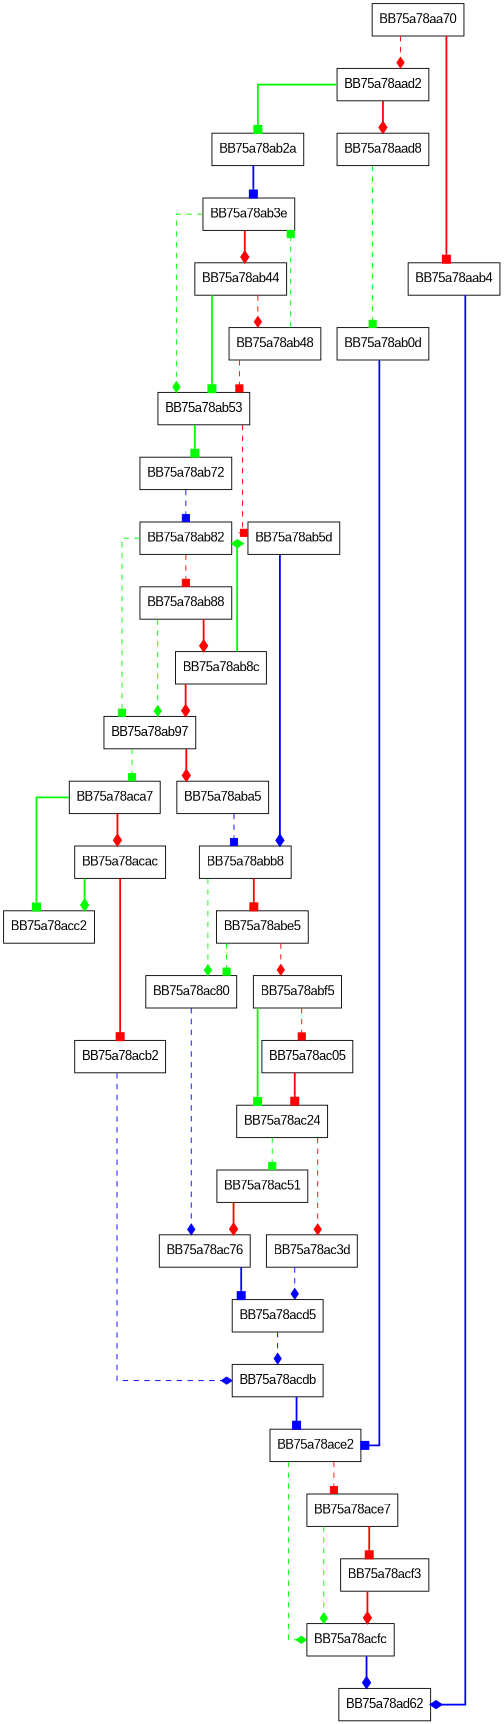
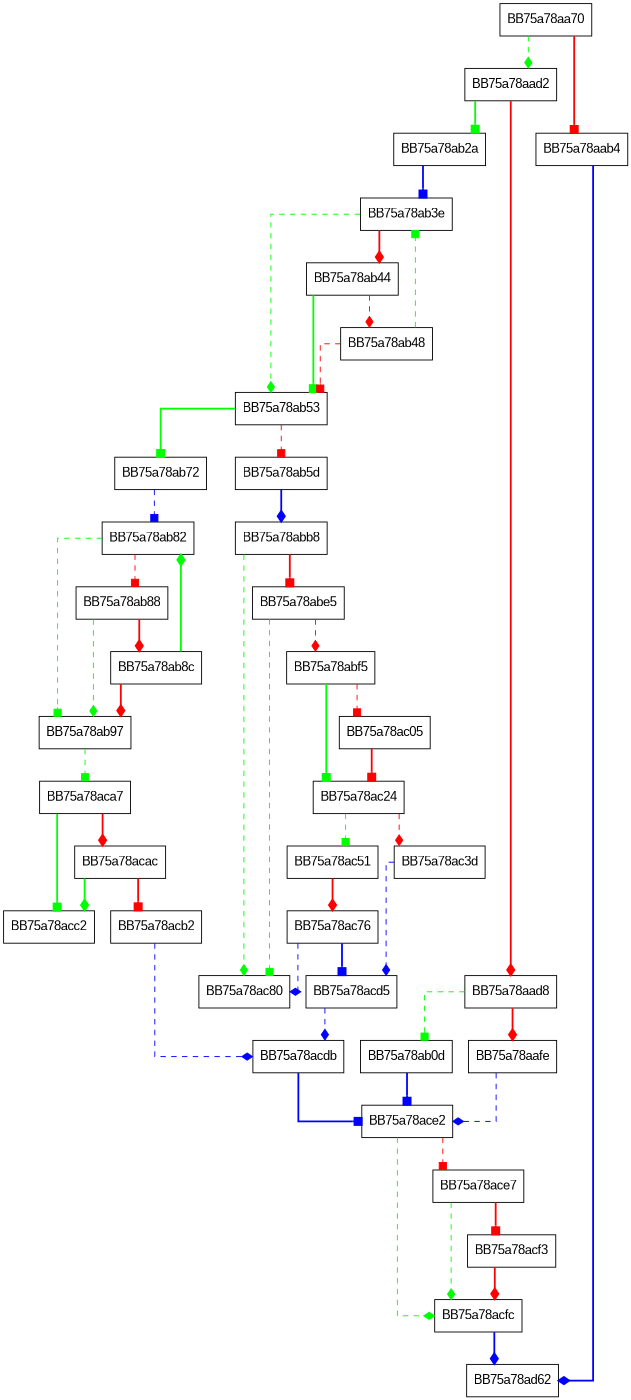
  digraph {
    fontname="Liberation Sans"
    splines=ortho
    node [fontname="Liberation Sans" shape=box]
    edge [arrowhead=diamond color=red fontname="Liberation Sans" style=bold]
    BB75a78aa70
    BB75a78aad2
    BB75a78aab4
    BB75a78ab2a
    BB75a78aad8
    n6 [label=BB75a78ad62]
    BB75a78ab3e
    BB75a78ab0d
+   BB75a78aafe
    BB75a78ab53
    BB75a78ab44
    BB75a78ace2
    BB75a78acfc
    BB75a78ace7
    BB75a78acf3
    BB75a78ab72
    BB75a78ab5d
    BB75a78ab48
    BB75a78ab82
    BB75a78abb8
    BB75a78ab97
    BB75a78ab88
    BB75a78ac80
    BB75a78abe5
    BB75a78ac76
    BB75a78abf5
    BB75a78aca7
-   BB75a78aba5
    BB75a78ab8c
    BB75a78acc2
    BB75a78acac
    BB75a78acb2
    BB75a78acd5
    BB75a78ac24
    BB75a78ac05
    BB75a78ac51
    BB75a78ac3d
    BB75a78acdb
-   BB75a78aa70 -> BB75a78aad2 [style=dashed]
+   BB75a78aa70 -> BB75a78aad2 [color=green style=dashed]
    BB75a78aa70 -> BB75a78aab4 [arrowhead=box]
    BB75a78aad2 -> BB75a78ab2a [arrowhead=box color=green]
    BB75a78aad2 -> BB75a78aad8
    BB75a78aab4 -> n6 [color=blue]
    BB75a78ab2a -> BB75a78ab3e [arrowhead=box color=blue]
    BB75a78aad8 -> BB75a78ab0d [arrowhead=box color=green style=dashed]
+   BB75a78aad8 -> BB75a78aafe
    BB75a78ab3e -> BB75a78ab53 [color=green style=dashed]
    BB75a78ab3e -> BB75a78ab44
    BB75a78ab0d -> BB75a78ace2 [arrowhead=box color=blue]
+   BB75a78aafe -> BB75a78ace2 [color=blue style=dashed]
    BB75a78ab53 -> BB75a78ab72 [arrowhead=box color=green]
    BB75a78ab53 -> BB75a78ab5d [arrowhead=box style=dashed]
    BB75a78ab44 -> BB75a78ab53 [arrowhead=box color=green]
    BB75a78ab44 -> BB75a78ab48 [style=dashed]
    BB75a78ace2 -> BB75a78acfc [color=green style=dashed]
    BB75a78ace2 -> BB75a78ace7 [arrowhead=box style=dashed]
    BB75a78acfc -> n6 [color=blue]
    BB75a78ace7 -> BB75a78acfc [color=green style=dashed]
    BB75a78ace7 -> BB75a78acf3 [arrowhead=box]
    BB75a78acf3 -> BB75a78acfc
    BB75a78ab72 -> BB75a78ab82 [arrowhead=box color=blue style=dashed]
    BB75a78ab5d -> BB75a78abb8 [color=blue]
    BB75a78ab48 -> BB75a78ab3e [arrowhead=box color=green style=dashed]
    BB75a78ab48 -> BB75a78ab53 [arrowhead=box style=dashed]
    BB75a78ab82 -> BB75a78ab97 [arrowhead=box color=green style=dashed]
    BB75a78ab82 -> BB75a78ab88 [arrowhead=box style=dashed]
    BB75a78abb8 -> BB75a78ac80 [color=green style=dashed]
    BB75a78abb8 -> BB75a78abe5 [arrowhead=box]
    BB75a78ab97 -> BB75a78aca7 [arrowhead=box color=green style=dashed]
-   BB75a78ab97 -> BB75a78aba5
    BB75a78ab88 -> BB75a78ab97 [color=green style=dashed]
    BB75a78ab88 -> BB75a78ab8c
-   BB75a78ac80 -> BB75a78ac76 [color=blue style=dashed]
+   BB75a78ac76 -> BB75a78ac80 [color=blue style=dashed]
    BB75a78abe5 -> BB75a78ac80 [arrowhead=box color=green style=dashed]
    BB75a78abe5 -> BB75a78abf5 [style=dashed]
    BB75a78ac76 -> BB75a78acd5 [arrowhead=box color=blue]
    BB75a78abf5 -> BB75a78ac24 [arrowhead=box color=green]
    BB75a78abf5 -> BB75a78ac05 [arrowhead=box style=dashed]
    BB75a78aca7 -> BB75a78acc2 [arrowhead=box color=green]
    BB75a78aca7 -> BB75a78acac
-   BB75a78aba5 -> BB75a78abb8 [arrowhead=box color=blue style=dashed]
    BB75a78ab8c -> BB75a78ab82 [color=green]
    BB75a78ab8c -> BB75a78ab97
    BB75a78acac -> BB75a78acc2 [color=green]
    BB75a78acac -> BB75a78acb2 [arrowhead=box]
    BB75a78acb2 -> BB75a78acdb [color=blue style=dashed]
    BB75a78acd5 -> BB75a78acdb [color=blue style=dashed]
    BB75a78ac24 -> BB75a78ac51 [arrowhead=box color=green style=dashed]
    BB75a78ac24 -> BB75a78ac3d [style=dashed]
    BB75a78ac05 -> BB75a78ac24 [arrowhead=box]
    BB75a78ac51 -> BB75a78ac76
    BB75a78ac3d -> BB75a78acd5 [color=blue style=dashed]
    BB75a78acdb -> BB75a78ace2 [arrowhead=box color=blue]
  }
